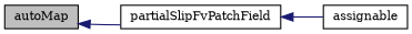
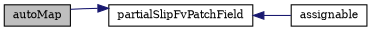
  digraph {
    fontname="DejaVu Serif"
    rankdir=LR
    node [color=black fontname="DejaVu Serif" fontsize=10 shape=record]
    edge [color=midnightblue dir=back fontname="DejaVu Serif" fontsize=10 labelfontname=Helvetica labelfontsize=10 style=solid]
    n1 [fillcolor=grey75 fontcolor=black height=0.2 label=autoMap style=filled width=0.4]
    n2 [height=0.2 label=partialSlipFvPatchField width=0.4]
    n3 [height=0.2 label=assignable width=0.4]
-   n1 -> n2
+   n2 -> n1
    n2 -> n3
  }
